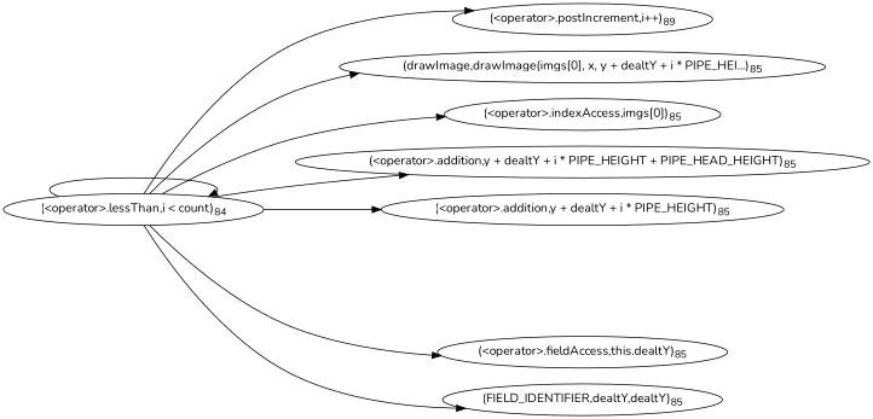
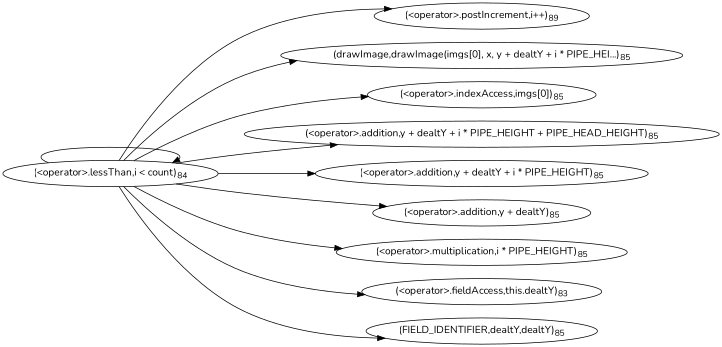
  digraph {
    fontname=Nunito
    rankdir=LR
    node [fontname=Nunito]
    edge [fontname=Nunito]
    n1 [label=<(&lt;operator&gt;.lessThan,i &lt; count)<SUB>84</SUB>>]
    n2 [label=<(&lt;operator&gt;.postIncrement,i++)<SUB>89</SUB>>]
    n3 [label=<(drawImage,drawImage(imgs[0], x, y + dealtY + i * PIPE_HEI...)<SUB>85</SUB>>]
    n4 [label=<(&lt;operator&gt;.indexAccess,imgs[0])<SUB>85</SUB>>]
    n5 [label=<(&lt;operator&gt;.addition,y + dealtY + i * PIPE_HEIGHT + PIPE_HEAD_HEIGHT)<SUB>85</SUB>>]
    n6 [label=<(&lt;operator&gt;.addition,y + dealtY + i * PIPE_HEIGHT)<SUB>85</SUB>>]
-   n9 [label=<(&lt;operator&gt;.fieldAccess,this.dealtY)<SUB>85</SUB>>]
+   n7 [label=<(&lt;operator&gt;.addition,y + dealtY)<SUB>85</SUB>>]
+   n8 [label=<(&lt;operator&gt;.multiplication,i * PIPE_HEIGHT)<SUB>85</SUB>>]
+   n9 [label=<(&lt;operator&gt;.fieldAccess,this.dealtY)<SUB>83</SUB>>]
    n10 [label=<(FIELD_IDENTIFIER,dealtY,dealtY)<SUB>85</SUB>>]
    n1 -> n1
    n1 -> n2
    n1 -> n3
    n1 -> n4
    n1 -> n5
    n1 -> n6
+   n1 -> n7
+   n1 -> n8
    n1 -> n9
    n1 -> n10
  }
